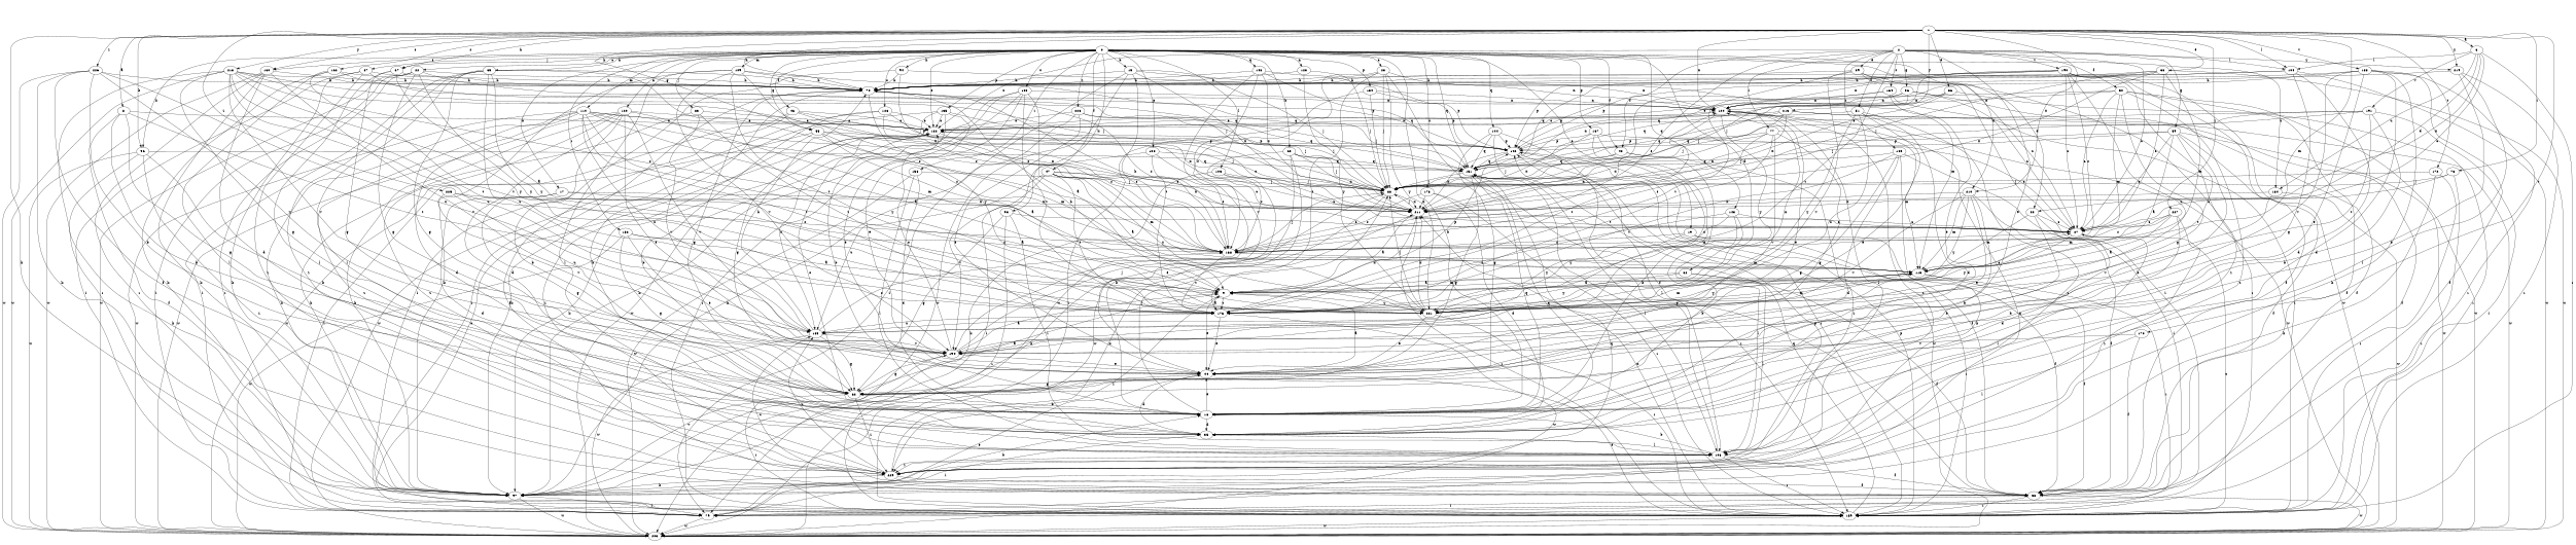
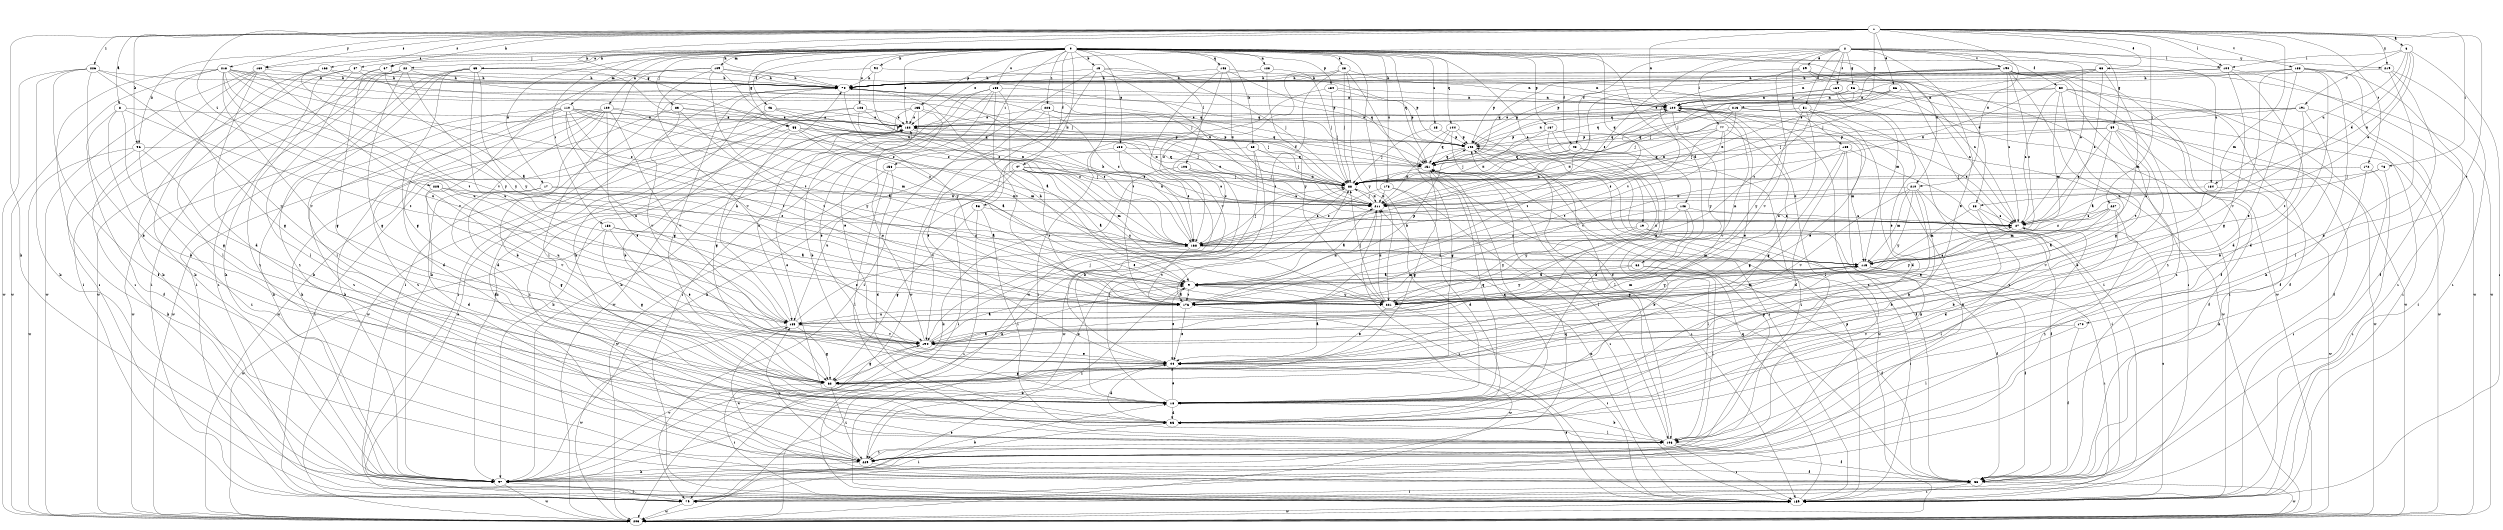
  strict digraph {
    0
    15
    17
    18
    19
    22
    23
+   25
    32
    33
    46
    47
    48
    55
    63
    65
    67
    83
    87
    93
    94
    96
    103
    109
    110
    120
    123
    126
    132
    134
    135
    137
    138
    143
    144
    148
    151
    152
    158
    160
    178
    183
    184
    210
    223
    70
    124
    176
    211
    79
    88
    203
    62
    9
    35
    44
    168
    159
    53
    221
    115
    142
    106
    27
    194
    185
    229
    97
    1
    3
    8
    36
    38
    76
    104
    162
    170
    172
    188
    213
    218
    219
    225
    226
    227
    191
    2
    39
    50
    51
    56
    59
    77
    164
    165
    190
    0 -> 15 [label=b]
    0 -> 17 [label=b]
    0 -> 18 [label=b]
    0 -> 19 [label=c]
    0 -> 22 [label=c]
    0 -> 23 [label=c]
+   0 -> 25 [label=c]
    0 -> 32 [label=d]
    0 -> 33 [label=d]
    0 -> 46 [label=f]
    0 -> 47 [label=f]
    0 -> 48 [label=f]
    0 -> 55 [label=g]
    0 -> 63 [label=h]
    0 -> 65 [label=h]
    0 -> 67 [label=h]
    0 -> 83 [label=j]
    0 -> 87 [label=j]
    0 -> 93 [label=k]
    0 -> 94 [label=k]
    0 -> 96 [label=k]
    0 -> 103 [label=l]
    0 -> 109 [label=m]
    0 -> 110 [label=m]
    0 -> 120 [label=n]
    0 -> 123 [label=n]
    0 -> 126 [label=o]
    0 -> 132 [label=o]
    0 -> 134 [label=p]
    0 -> 135 [label=p]
    0 -> 137 [label=p]
    0 -> 138 [label=p]
    0 -> 143 [label=q]
    0 -> 144 [label=q]
    0 -> 148 [label=q]
    0 -> 151 [label=q]
    0 -> 152 [label=r]
    0 -> 158 [label=r]
    0 -> 160 [label=s]
    0 -> 178 [label=u]
    0 -> 183 [label=u]
    0 -> 184 [label=u]
    0 -> 210 [label=x]
    0 -> 223 [label=z]
    15 -> 70 [label=h]
    15 -> 124 [label=n]
    15 -> 176 [label=t]
    15 -> 211 [label=x]
    15 -> 79 [label=i]
    15 -> 88 [label=j]
    15 -> 203 [label=w]
    17 -> 211 [label=x]
    17 -> 62 [label=g]
    17 -> 9 [label=a]
    17 -> 35 [label=d]
    18 -> 132 [label=o]
    18 -> 151 [label=q]
    18 -> 88 [label=j]
    18 -> 35 [label=d]
    18 -> 44 [label=e]
    19 -> 168 [label=s]
    19 -> 159 [label=r]
    19 -> 53 [label=f]
    19 -> 221 [label=y]
    22 -> 151 [label=q]
    22 -> 70 [label=h]
    22 -> 79 [label=i]
    22 -> 203 [label=w]
    22 -> 62 [label=g]
    22 -> 159 [label=r]
    22 -> 221 [label=y]
    23 -> 70 [label=h]
    23 -> 176 [label=t]
    23 -> 88 [label=j]
    23 -> 168 [label=s]
    23 -> 53 [label=f]
    23 -> 221 [label=y]
    23 -> 115 [label=m]
+   25 -> 88 [label=j]
+   25 -> 142 [label=p]
    32 -> 9 [label=a]
    32 -> 53 [label=f]
    32 -> 221 [label=y]
    32 -> 106 [label=l]
    33 -> 18 [label=b]
    33 -> 35 [label=d]
    33 -> 115 [label=m]
    33 -> 27 [label=c]
    46 -> 132 [label=o]
    46 -> 203 [label=w]
    46 -> 168 [label=s]
    46 -> 53 [label=f]
    46 -> 142 [label=p]
    47 -> 176 [label=t]
    47 -> 211 [label=x]
    47 -> 88 [label=j]
    47 -> 9 [label=a]
    47 -> 221 [label=y]
    47 -> 115 [label=m]
    47 -> 194 [label=v]
    47 -> 185 [label=u]
    48 -> 18 [label=b]
    48 -> 151 [label=q]
    48 -> 88 [label=j]
    48 -> 229 [label=z]
    55 -> 79 [label=i]
    55 -> 88 [label=j]
    55 -> 9 [label=a]
    55 -> 115 [label=m]
    55 -> 142 [label=p]
    55 -> 229 [label=z]
    63 -> 18 [label=b]
    63 -> 211 [label=x]
    63 -> 88 [label=j]
    63 -> 203 [label=w]
    63 -> 168 [label=s]
    65 -> 70 [label=h]
    65 -> 79 [label=i]
    65 -> 62 [label=g]
    65 -> 168 [label=s]
    65 -> 221 [label=y]
    65 -> 106 [label=l]
    65 -> 185 [label=u]
    65 -> 229 [label=z]
    67 -> 70 [label=h]
    67 -> 62 [label=g]
    67 -> 9 [label=a]
    67 -> 106 [label=l]
    83 -> 132 [label=o]
-   63 -> 151 [label=q]
+   83 -> 151 [label=q]
    83 -> 176 [label=t]
    83 -> 194 [label=v]
    83 -> 97 [label=k]
    87 -> 70 [label=h]
    87 -> 79 [label=i]
    87 -> 88 [label=j]
    87 -> 229 [label=z]
    87 -> 97 [label=k]
    93 -> 62 [label=g]
    93 -> 159 [label=r]
    93 -> 106 [label=l]
    93 -> 27 [label=c]
    94 -> 70 [label=h]
    94 -> 124 [label=n]
    94 -> 79 [label=i]
    94 -> 168 [label=s]
    96 -> 18 [label=b]
    96 -> 151 [label=q]
    96 -> 203 [label=w]
    96 -> 229 [label=z]
    96 -> 97 [label=k]
    103 -> 88 [label=j]
    103 -> 44 [label=e]
    103 -> 27 [label=c]
    103 -> 97 [label=k]
    109 -> 151 [label=q]
    109 -> 70 [label=h]
    109 -> 176 [label=t]
    109 -> 168 [label=s]
    109 -> 106 [label=l]
    109 -> 194 [label=v]
    109 -> 97 [label=k]
    110 -> 132 [label=o]
    110 -> 176 [label=t]
    110 -> 211 [label=x]
    110 -> 203 [label=w]
    110 -> 9 [label=a]
    110 -> 35 [label=d]
    110 -> 168 [label=s]
    110 -> 221 [label=y]
    110 -> 185 [label=u]
    110 -> 229 [label=z]
    110 -> 97 [label=k]
    120 -> 18 [label=b]
    120 -> 132 [label=o]
    120 -> 203 [label=w]
    120 -> 35 [label=d]
    120 -> 44 [label=e]
    120 -> 115 [label=m]
    120 -> 194 [label=v]
    120 -> 229 [label=z]
    120 -> 97 [label=k]
    123 -> 70 [label=h]
    123 -> 88 [label=j]
    123 -> 221 [label=y]
    126 -> 18 [label=b]
    126 -> 132 [label=o]
    126 -> 211 [label=x]
    126 -> 203 [label=w]
    126 -> 168 [label=s]
    132 -> 142 [label=p]
    132 -> 27 [label=c]
    132 -> 185 [label=u]
    132 -> 97 [label=k]
    134 -> 124 [label=n]
    134 -> 88 [label=j]
    134 -> 159 [label=r]
    134 -> 142 [label=p]
    135 -> 18 [label=b]
    135 -> 132 [label=o]
    135 -> 88 [label=j]
    135 -> 62 [label=g]
    135 -> 44 [label=e]
    135 -> 97 [label=k]
    137 -> 211 [label=x]
    137 -> 142 [label=p]
    137 -> 27 [label=c]
    137 -> 194 [label=v]
    137 -> 185 [label=u]
    138 -> 151 [label=q]
    138 -> 79 [label=i]
    138 -> 168 [label=s]
    138 -> 27 [label=c]
    143 -> 18 [label=b]
    143 -> 176 [label=t]
    143 -> 221 [label=y]
    143 -> 106 [label=l]
    143 -> 27 [label=c]
    144 -> 151 [label=q]
    144 -> 62 [label=g]
    144 -> 159 [label=r]
    144 -> 142 [label=p]
    144 -> 106 [label=l]
    148 -> 151 [label=q]
    148 -> 70 [label=h]
    148 -> 211 [label=x]
    148 -> 203 [label=w]
    148 -> 142 [label=p]
    148 -> 194 [label=v]
    151 -> 88 [label=j]
    151 -> 62 [label=g]
    151 -> 159 [label=r]
    151 -> 106 [label=l]
    152 -> 203 [label=w]
    152 -> 62 [label=g]
    152 -> 9 [label=a]
    152 -> 44 [label=e]
    152 -> 168 [label=s]
    158 -> 88 [label=j]
    158 -> 203 [label=w]
    158 -> 35 [label=d]
    158 -> 106 [label=l]
    160 -> 70 [label=h]
    160 -> 203 [label=w]
    160 -> 35 [label=d]
    160 -> 159 [label=r]
    160 -> 194 [label=v]
    160 -> 97 [label=k]
    178 -> 211 [label=x]
    178 -> 35 [label=d]
    178 -> 168 [label=s]
    178 -> 159 [label=r]
    183 -> 124 [label=n]
    183 -> 176 [label=t]
    183 -> 203 [label=w]
    183 -> 9 [label=a]
    183 -> 44 [label=e]
    183 -> 159 [label=r]
    183 -> 97 [label=k]
    184 -> 211 [label=x]
    184 -> 203 [label=w]
    184 -> 194 [label=v]
    210 -> 18 [label=b]
    210 -> 211 [label=x]
    210 -> 44 [label=e]
    210 -> 53 [label=f]
    210 -> 221 [label=y]
    210 -> 115 [label=m]
    210 -> 194 [label=v]
    223 -> 132 [label=o]
    223 -> 151 [label=q]
-   223 -> 88 [label=j]
+   223 -> 88 [label=f]
    223 -> 44 [label=e]
    223 -> 97 [label=k]
    70 -> 124 [label=n]
    70 -> 62 [label=g]
    70 -> 168 [label=s]
    70 -> 159 [label=r]
    70 -> 221 [label=y]
    124 -> 132 [label=o]
    124 -> 176 [label=t]
    124 -> 203 [label=w]
    124 -> 44 [label=e]
    124 -> 221 [label=y]
    124 -> 106 [label=l]
    124 -> 229 [label=z]
    176 -> 211 [label=x]
    176 -> 203 [label=w]
    176 -> 9 [label=a]
    176 -> 44 [label=e]
    176 -> 115 [label=m]
    176 -> 185 [label=u]
    211 -> 132 [label=o]
    211 -> 88 [label=j]
    211 -> 9 [label=a]
    211 -> 159 [label=r]
    211 -> 27 [label=c]
    79 -> 132 [label=o]
    79 -> 151 [label=q]
    79 -> 124 [label=n]
    79 -> 203 [label=w]
    79 -> 44 [label=e]
    88 -> 211 [label=x]
    88 -> 97 [label=k]
    62 -> 18 [label=b]
    62 -> 9 [label=a]
    62 -> 159 [label=r]
    62 -> 229 [label=z]
    9 -> 176 [label=t]
    9 -> 44 [label=e]
    9 -> 221 [label=y]
    9 -> 115 [label=m]
    9 -> 142 [label=p]
    9 -> 27 [label=c]
    9 -> 229 [label=z]
    35 -> 151 [label=q]
    35 -> 70 [label=h]
    35 -> 79 [label=i]
    35 -> 106 [label=l]
    44 -> 62 [label=g]
    44 -> 9 [label=a]
    44 -> 35 [label=d]
    168 -> 70 [label=h]
    168 -> 124 [label=n]
    168 -> 176 [label=t]
    168 -> 88 [label=j]
    168 -> 115 [label=m]
    159 -> 151 [label=q]
    159 -> 211 [label=x]
    159 -> 203 [label=w]
    159 -> 44 [label=e]
    159 -> 142 [label=p]
    159 -> 27 [label=c]
    53 -> 79 [label=i]
    53 -> 203 [label=w]
    53 -> 159 [label=r]
    53 -> 185 [label=u]
    221 -> 70 [label=h]
    221 -> 124 [label=n]
    221 -> 211 [label=x]
    221 -> 88 [label=j]
    221 -> 44 [label=e]
    221 -> 159 [label=r]
    221 -> 115 [label=m]
    115 -> 9 [label=a]
    115 -> 159 [label=r]
    115 -> 53 [label=f]
    115 -> 221 [label=y]
    142 -> 151 [label=q]
    142 -> 124 [label=n]
    142 -> 211 [label=x]
    142 -> 203 [label=w]
    142 -> 53 [label=f]
    106 -> 18 [label=b]
    106 -> 159 [label=r]
    106 -> 53 [label=f]
    106 -> 142 [label=p]
    106 -> 229 [label=z]
    27 -> 168 [label=s]
    27 -> 221 [label=y]
    27 -> 106 [label=l]
    194 -> 132 [label=o]
    194 -> 88 [label=j]
    194 -> 62 [label=g]
    194 -> 9 [label=a]
    194 -> 44 [label=e]
    185 -> 70 [label=h]
    185 -> 203 [label=w]
    185 -> 62 [label=g]
    185 -> 168 [label=s]
    185 -> 194 [label=v]
    229 -> 211 [label=x]
    229 -> 53 [label=f]
    229 -> 185 [label=u]
    229 -> 97 [label=k]
    97 -> 18 [label=b]
    97 -> 79 [label=i]
    97 -> 203 [label=w]
    97 -> 142 [label=p]
    97 -> 194 [label=v]
    1 -> 55 [label=g]
    1 -> 67 [label=h]
    1 -> 96 [label=k]
    1 -> 160 [label=s]
    1 -> 210 [label=x]
    1 -> 70 [label=h]
    1 -> 124 [label=n]
    1 -> 115 [label=m]
    1 -> 97 [label=k]
    1 -> 3 [label=a]
    1 -> 8 [label=a]
    1 -> 36 [label=e]
    1 -> 38 [label=e]
    1 -> 76 [label=i]
    1 -> 104 [label=l]
    1 -> 162 [label=s]
    1 -> 170 [label=t]
    1 -> 172 [label=t]
    1 -> 188 [label=v]
    1 -> 213 [label=y]
    1 -> 218 [label=y]
    1 -> 219 [label=y]
    1 -> 225 [label=z]
    1 -> 226 [label=z]
    1 -> 227 [label=z]
    3 -> 33 [label=d]
    3 -> 184 [label=u]
    3 -> 211 [label=x]
    3 -> 159 [label=r]
    3 -> 27 [label=c]
    3 -> 104 [label=l]
    3 -> 191 [label=v]
    8 -> 18 [label=b]
    8 -> 132 [label=o]
    8 -> 176 [label=t]
    8 -> 62 [label=g]
    8 -> 53 [label=f]
    36 -> 151 [label=q]
    36 -> 124 [label=n]
    36 -> 211 [label=x]
    36 -> 159 [label=r]
    38 -> 70 [label=h]
    38 -> 124 [label=n]
    38 -> 211 [label=x]
    38 -> 88 [label=j]
    38 -> 203 [label=w]
    38 -> 115 [label=m]
    38 -> 27 [label=c]
    76 -> 88 [label=j]
    76 -> 159 [label=r]
    76 -> 27 [label=c]
    104 -> 70 [label=h]
    104 -> 203 [label=w]
    104 -> 62 [label=g]
    104 -> 35 [label=d]
    104 -> 142 [label=p]
    162 -> 70 [label=h]
    162 -> 176 [label=t]
    162 -> 142 [label=p]
    162 -> 106 [label=l]
    162 -> 97 [label=k]
    170 -> 53 [label=f]
    170 -> 106 [label=l]
    170 -> 194 [label=v]
    172 -> 88 [label=j]
    172 -> 159 [label=r]
    172 -> 97 [label=k]
    188 -> 151 [label=q]
    188 -> 70 [label=h]
    188 -> 35 [label=d]
    188 -> 44 [label=e]
    188 -> 159 [label=r]
    188 -> 53 [label=f]
    188 -> 194 [label=v]
    188 -> 97 [label=k]
    213 -> 132 [label=o]
    213 -> 151 [label=q]
    213 -> 211 [label=x]
    213 -> 88 [label=j]
    213 -> 203 [label=w]
    213 -> 53 [label=f]
    218 -> 70 [label=h]
    218 -> 176 [label=t]
    218 -> 211 [label=x]
    218 -> 88 [label=j]
    218 -> 203 [label=w]
    218 -> 62 [label=g]
    218 -> 168 [label=s]
    218 -> 159 [label=r]
    218 -> 221 [label=y]
    218 -> 194 [label=v]
    218 -> 185 [label=u]
    219 -> 18 [label=b]
    219 -> 70 [label=h]
    219 -> 159 [label=r]
    219 -> 106 [label=l]
    225 -> 211 [label=x]
    225 -> 168 [label=s]
    225 -> 194 [label=v]
    225 -> 185 [label=u]
    226 -> 18 [label=b]
    226 -> 70 [label=h]
    226 -> 203 [label=w]
    226 -> 53 [label=f]
    226 -> 194 [label=v]
    226 -> 185 [label=u]
    226 -> 97 [label=k]
    227 -> 18 [label=b]
    227 -> 9 [label=a]
    227 -> 168 [label=s]
    227 -> 115 [label=m]
    227 -> 27 [label=c]
    227 -> 229 [label=z]
    191 -> 18 [label=b]
    191 -> 132 [label=o]
    191 -> 151 [label=q]
    191 -> 176 [label=t]
    191 -> 79 [label=i]
    191 -> 88 [label=j]
    2 -> 48 [label=f]
    2 -> 132 [label=o]
    2 -> 176 [label=t]
    2 -> 44 [label=e]
    2 -> 168 [label=s]
    2 -> 27 [label=c]
    2 -> 104 [label=l]
    2 -> 219 [label=y]
    2 -> 39 [label=e]
    2 -> 50 [label=f]
    2 -> 51 [label=f]
    2 -> 56 [label=g]
    2 -> 59 [label=g]
    2 -> 77 [label=i]
    2 -> 164 [label=s]
    2 -> 165 [label=s]
    2 -> 190 [label=v]
    39 -> 70 [label=h]
    39 -> 176 [label=t]
    39 -> 79 [label=i]
    39 -> 159 [label=r]
    39 -> 27 [label=c]
    39 -> 194 [label=v]
    50 -> 132 [label=o]
    50 -> 124 [label=n]
    50 -> 203 [label=w]
    50 -> 62 [label=g]
    50 -> 53 [label=f]
    50 -> 115 [label=m]
    50 -> 27 [label=c]
    50 -> 229 [label=z]
    51 -> 132 [label=o]
    51 -> 35 [label=d]
    51 -> 44 [label=e]
    51 -> 221 [label=y]
    51 -> 185 [label=u]
    51 -> 229 [label=z]
    56 -> 124 [label=n]
    56 -> 88 [label=j]
    56 -> 53 [label=f]
    56 -> 142 [label=p]
    56 -> 27 [label=c]
    59 -> 18 [label=b]
    59 -> 176 [label=t]
    59 -> 88 [label=j]
    59 -> 203 [label=w]
    59 -> 9 [label=a]
    59 -> 53 [label=f]
    59 -> 142 [label=p]
    59 -> 27 [label=c]
    77 -> 176 [label=t]
    77 -> 211 [label=x]
    77 -> 62 [label=g]
    77 -> 168 [label=s]
    77 -> 115 [label=m]
    77 -> 142 [label=p]
    77 -> 194 [label=v]
    164 -> 124 [label=n]
    164 -> 88 [label=j]
    164 -> 44 [label=e]
    164 -> 159 [label=r]
    165 -> 151 [label=q]
    165 -> 176 [label=t]
    165 -> 79 [label=i]
    165 -> 62 [label=g]
    165 -> 35 [label=d]
    165 -> 97 [label=k]
    190 -> 151 [label=q]
    190 -> 70 [label=h]
    190 -> 88 [label=j]
    190 -> 203 [label=w]
    190 -> 168 [label=s]
    190 -> 53 [label=f]
    190 -> 142 [label=p]
    190 -> 27 [label=c]
    190 -> 185 [label=u]
    190 -> 229 [label=z]
  }
